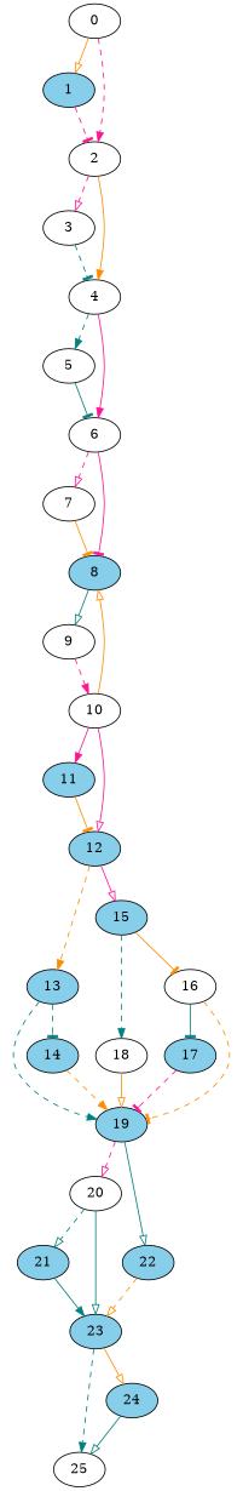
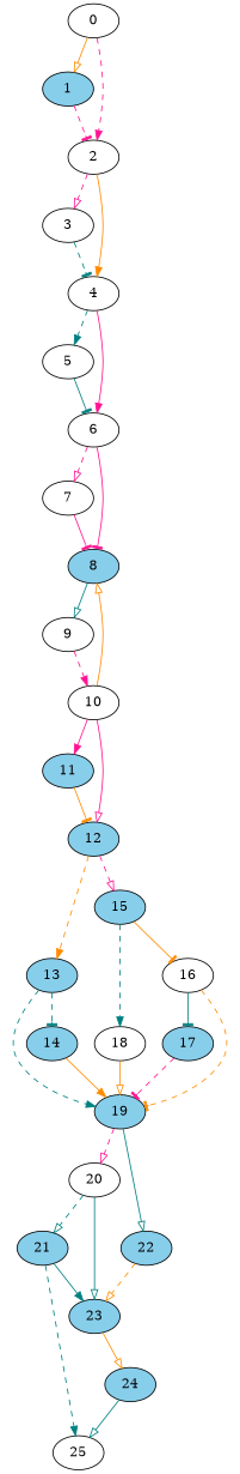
  digraph {
    node [fillcolor=skyblue style=filled]
    edge [arrowhead=onormal color=teal style=solid]
    1
    0 [fillcolor=white]
    2 [fillcolor=white]
    3 [fillcolor=white]
    4 [fillcolor=white]
    5 [fillcolor=white]
    6 [fillcolor=white]
    7 [fillcolor=white]
    8
    9 [fillcolor=white]
    10 [fillcolor=white]
    11
    12
    13
    15
    14
    19
    16 [fillcolor=white]
    18 [fillcolor=white]
    20 [fillcolor=white]
    22
    17
    21
    23
    24
    25 [fillcolor=white]
    1 -> 2 [arrowhead=tee color=deeppink style=dashed]
    0 -> 1 [color=darkorange]
    0 -> 2 [arrowhead=normal color=deeppink style=dashed]
    2 -> 3 [color=deeppink style=dashed]
    2 -> 4 [arrowhead=normal color=darkorange]
    3 -> 4 [arrowhead=tee style=dashed]
    4 -> 5 [arrowhead=normal style=dashed]
    4 -> 6 [arrowhead=normal color=deeppink]
    5 -> 6 [arrowhead=tee]
    6 -> 7 [color=deeppink style=dashed]
    6 -> 8 [arrowhead=tee color=deeppink]
-   7 -> 8 [arrowhead=tee color=darkorange]
+   7 -> 8 [arrowhead=tee color=deeppink]
    8 -> 9
    9 -> 10 [arrowhead=normal color=deeppink style=dashed]
    10 -> 8 [color=darkorange]
    10 -> 11 [arrowhead=normal color=deeppink]
    10 -> 12 [color=deeppink]
    11 -> 12 [arrowhead=tee color=darkorange]
    12 -> 13 [arrowhead=normal color=darkorange style=dashed]
-   12 -> 15 [color=deeppink]
+   12 -> 15 [color=deeppink style=dashed]
    13 -> 14 [arrowhead=tee style=dashed]
    13 -> 19 [arrowhead=normal style=dashed]
    15 -> 16 [arrowhead=tee color=darkorange]
    15 -> 18 [arrowhead=normal style=dashed]
-   14 -> 19 [arrowhead=normal color=darkorange style=dashed]
+   14 -> 19 [arrowhead=normal color=darkorange]
    19 -> 20 [color=deeppink style=dashed]
    19 -> 22
    16 -> 19 [arrowhead=tee color=darkorange style=dashed]
    16 -> 17 [arrowhead=tee]
    18 -> 19 [color=darkorange]
    20 -> 21 [style=dashed]
    20 -> 23
    22 -> 23 [color=darkorange style=dashed]
    17 -> 19 [arrowhead=tee color=deeppink style=dashed]
    21 -> 23 [arrowhead=normal]
    23 -> 24 [color=darkorange]
-   23 -> 25 [arrowhead=normal style=dashed]
+   21 -> 25 [arrowhead=normal style=dashed]
    24 -> 25
  }
